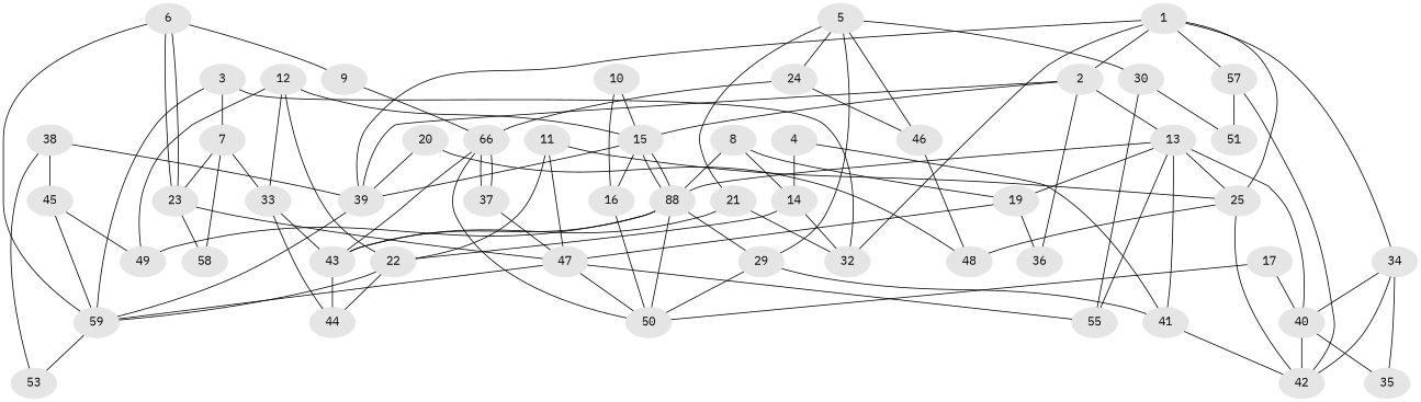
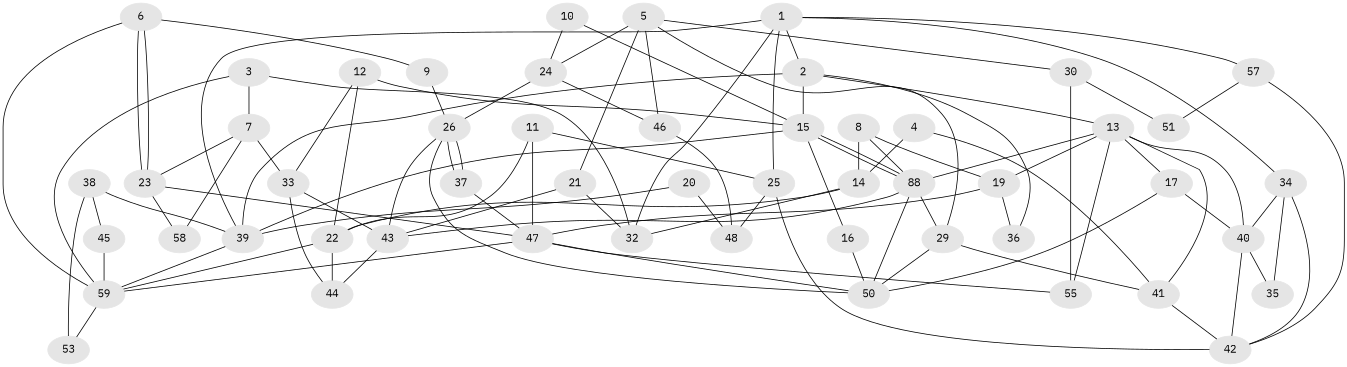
  graph {
    fontname="IBM Plex Mono"
    node [color=gray90 fontname="IBM Plex Mono" style=filled]
    edge [fontname="IBM Plex Mono"]
    1
    2
    25
    n4 [label=57]
    32
    34
    39
    13
    15
    36
    48
    42
    51
    35
    40
    n16 [label=59]
    41
    19
    n19 [label=88]
    55
    16
    3
    7
    23
    33
    n26 [label=58]
    53
    4
    14
    22
    5
    21
    24
    29
    30
    46
    43
-   26 [label=66]
+   26
    50
    6
    9
    47
    44
    8
-   49
    37
    10
    11
    12
    17
    20
    38
    45
    1 -- 2
    1 -- 25
    1 -- n4
    1 -- 32
    1 -- 34
    1 -- 39
    2 -- 39
    2 -- 13
    2 -- 15
    2 -- 36
    25 -- 48
    25 -- 42
    n4 -- 42
    n4 -- 51
    34 -- 42
    34 -- 35
    34 -- 40
    39 -- n16
-   13 -- 25
+   13 -- 17
    13 -- 40
    13 -- 41
    13 -- 19
    13 -- n19
    13 -- 55
    15 -- 39
    15 -- n19
    15 -- n19
    15 -- 16
    40 -- 42
    40 -- 35
    n16 -- 53
    41 -- 42
    19 -- 36
    19 -- 47
    n19 -- 29
    n19 -- 43
    n19 -- 50
-   n19 -- 49
    16 -- 50
    3 -- 32
    3 -- n16
    3 -- 7
    7 -- 23
    7 -- 33
    7 -- n26
    23 -- n26
    23 -- 47
    33 -- 43
    33 -- 44
    4 -- 41
    4 -- 14
    14 -- 32
    14 -- 22
    22 -- n16
    22 -- 44
    5 -- 21
    5 -- 24
    5 -- 29
    5 -- 30
    5 -- 46
    21 -- 32
    21 -- 43
    24 -- 46
    24 -- 26
    29 -- 41
    29 -- 50
    30 -- 51
    30 -- 55
    46 -- 48
    43 -- 44
    26 -- 43
    26 -- 50
    26 -- 37
    26 -- 37
    6 -- n16
    6 -- 23
    6 -- 23
    6 -- 9
    9 -- 26
    47 -- n16
    47 -- 55
    47 -- 50
    8 -- 19
    8 -- n19
    8 -- 14
    37 -- 47
    10 -- 15
-   10 -- 16
+   10 -- 24
    11 -- 25
    11 -- 22
    11 -- 47
    12 -- 15
    12 -- 33
    12 -- 22
-   12 -- 49
    17 -- 40
    17 -- 50
    20 -- 39
    20 -- 48
    38 -- 39
    38 -- 53
    38 -- 45
    45 -- n16
-   45 -- 49
  }
